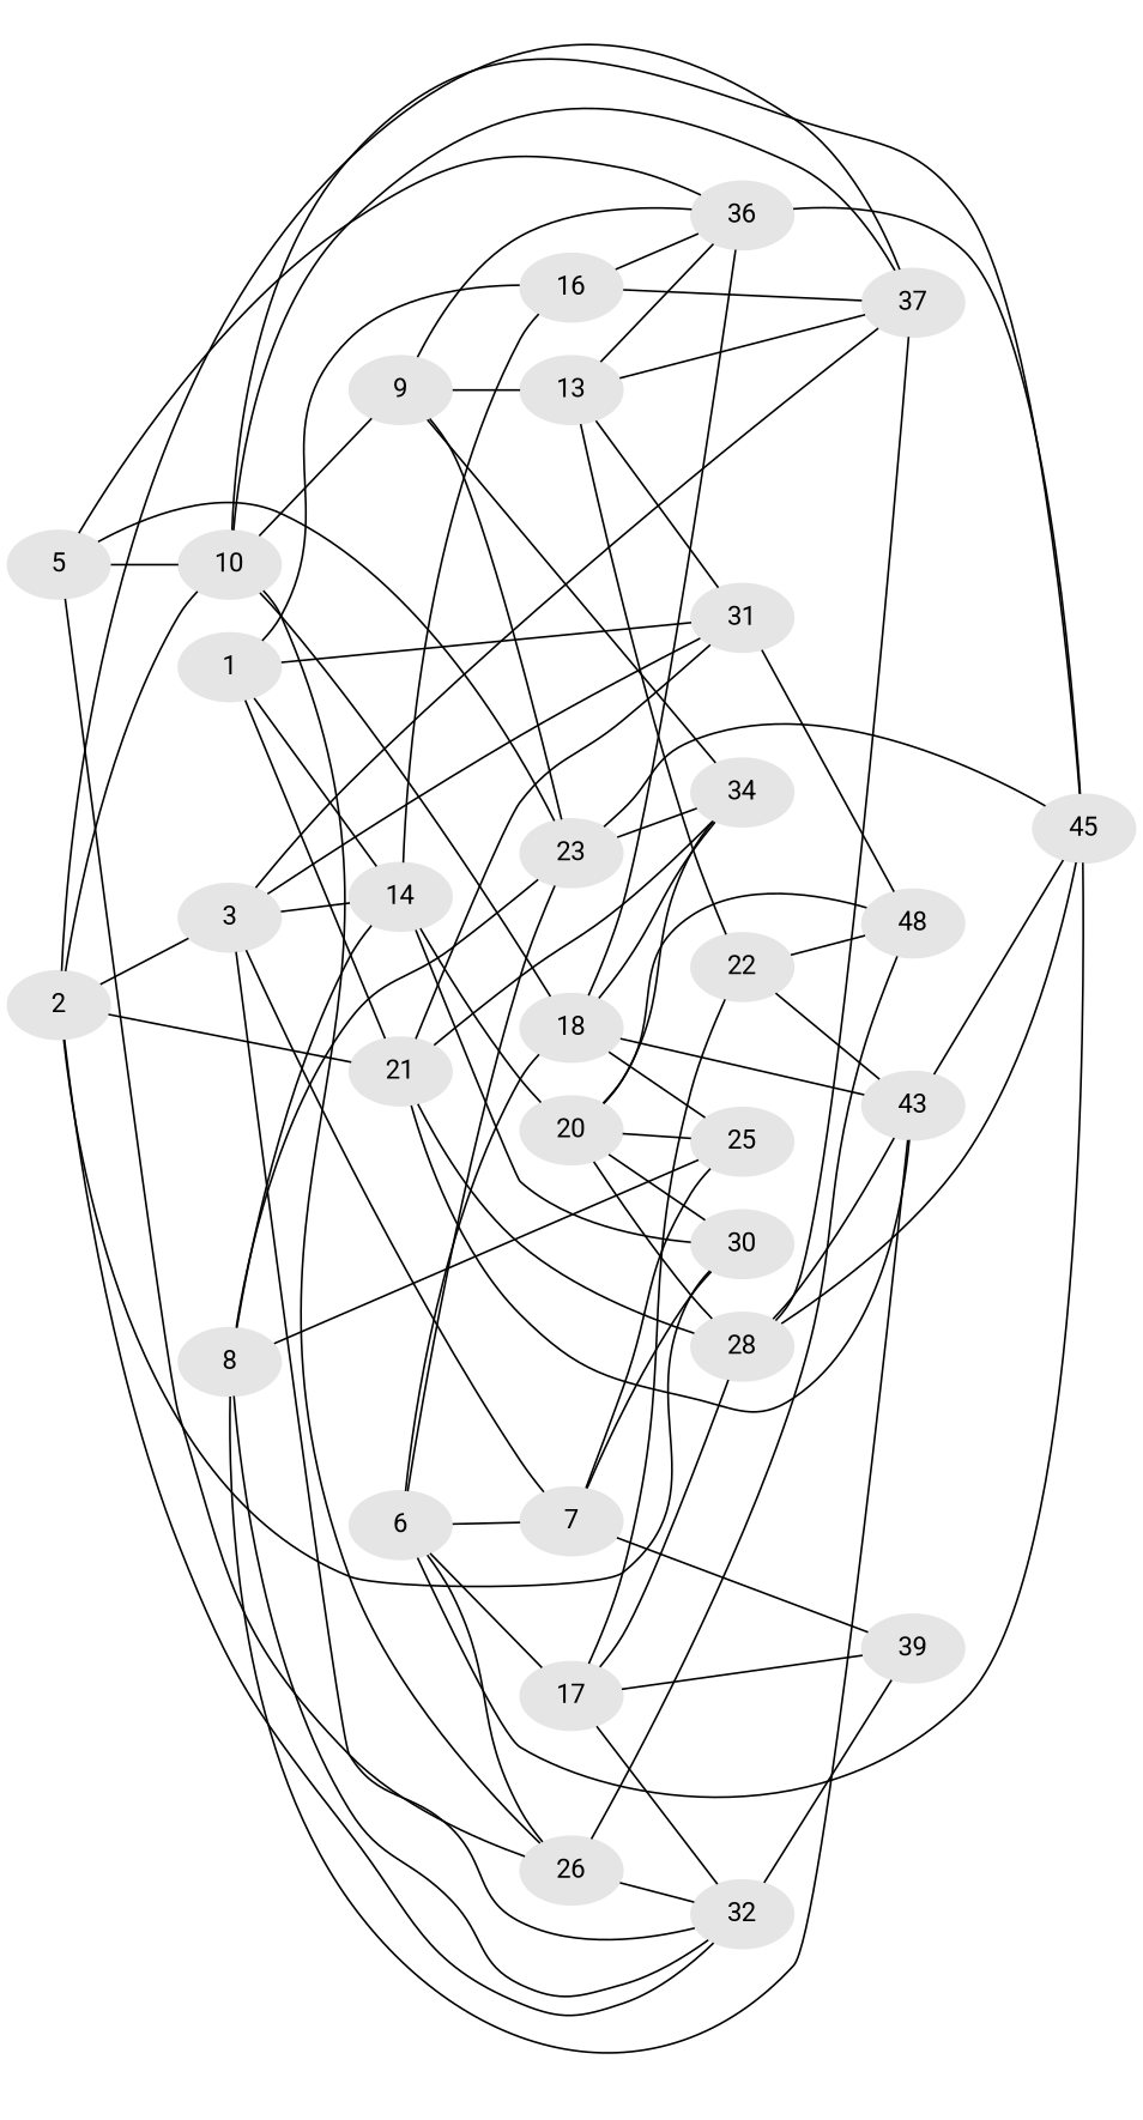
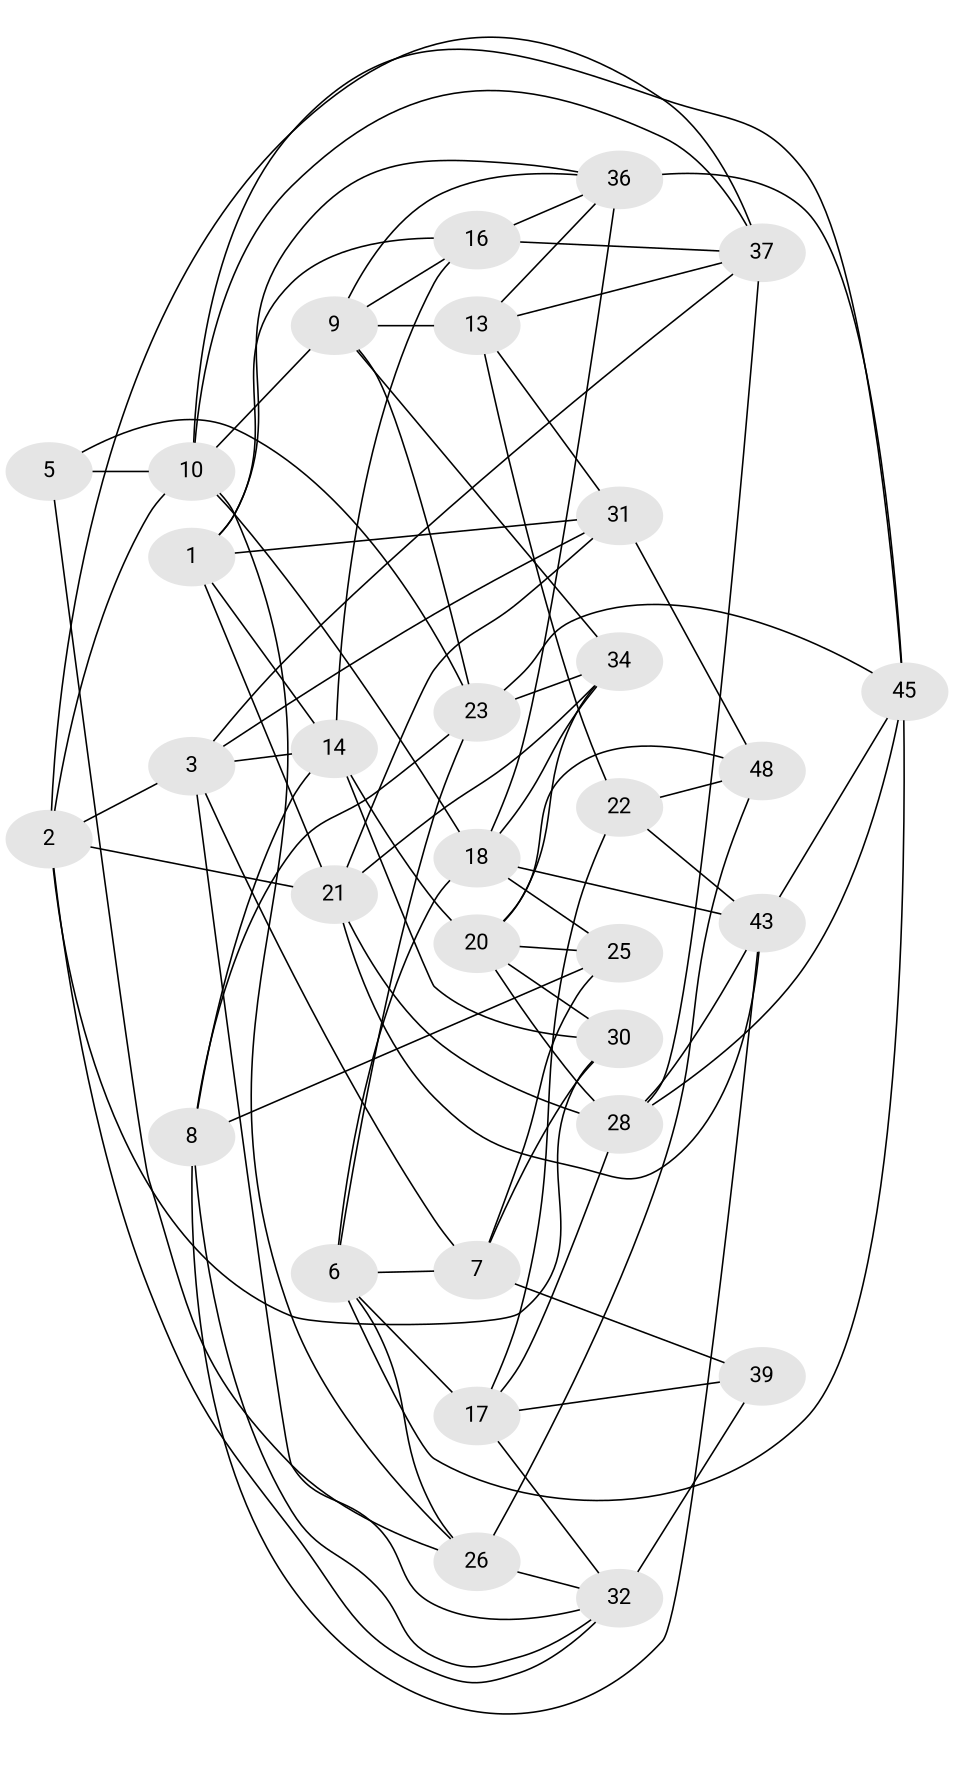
  graph {
    fontname=Roboto
    rankdir=LR
    node [color=gray90 fontname=Roboto style=filled]
    edge [fontname=Roboto]
    n1 [label=21 super="+56"]
    31 [super="+50"]
    43 [super="+53"]
    34 [super="+41"]
    28 [super="+47"]
    1
    14 [super="+33"]
    16 [super="+44"]
    30
    20 [super="+24"]
    37 [super="+49"]
    36 [super="+55"]
    48
    2 [super="+4"]
    3 [super="+15"]
    10 [super="+42"]
    32 [super="+40"]
    7 [super="+52"]
    26 [super="+35"]
    18 [super="+19"]
    45 [super="+57"]
    9 [super="+38"]
    39
    25
    5 [super="+12"]
    23 [super="+29"]
    6 [super="+51"]
    17 [super="+21"]
    22 [super="+54"]
    8 [super="+27"]
    13 [super="+46"]
    n1 -- 31
    n1 -- 43
    n1 -- 34
    n1 -- 28
    31 -- 48
    43 -- 45
    28 -- 43
    28 -- 37
    28 -- 45
    1 -- n1
    1 -- 31
    1 -- 14
    1 -- 16
    14 -- 16
    14 -- 30
    14 -- 20
    16 -- 37 [weight=2]
    16 -- 36
    20 -- 34
    20 -- 28
    20 -- 30
    20 -- 48
    20 -- 25
    36 -- 45
    2 -- n1
    2 -- 30
    2 -- 37
    2 -- 3
    2 -- 10
    2 -- 32
    3 -- 31
    3 -- 14
    3 -- 37
    3 -- 32
    3 -- 7
    10 -- 37
    10 -- 26
    10 -- 18
    10 -- 45
    10 -- 9
    32 -- 39
    7 -- 30
    7 -- 39 [weight=2]
    7 -- 25
    26 -- 48
    26 -- 32
    18 -- 43
    18 -- 34
    18 -- 36
    18 -- 25
    9 -- 34
+   9 -- 16
    9 -- 36
    9 -- 23
    9 -- 13
-   5 -- 36
+   1 -- 36
    5 -- 10
    5 -- 26 [weight=2]
    5 -- 23
    23 -- 34
    23 -- 45
    6 -- 7
    6 -- 26
    6 -- 18
    6 -- 45
    6 -- 23
    6 -- 17
    17 -- 28
    17 -- 32
    17 -- 39
    17 -- 22 [weight=2]
    22 -- 43
    22 -- 48
    8 -- 43
    8 -- 14
    8 -- 32
    8 -- 25
    8 -- 23
    13 -- 31
    13 -- 37
    13 -- 36
    13 -- 22 [weight=2]
  }
